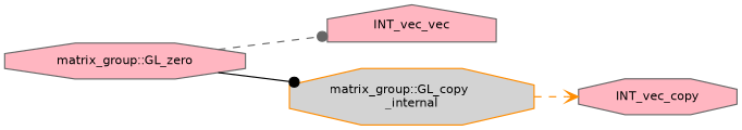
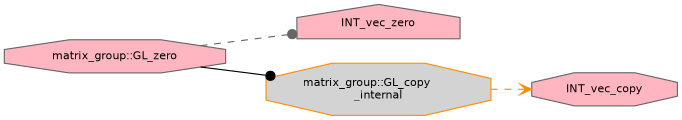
  digraph {
    rankdir=LR
    node [color=gray40 fillcolor=lightpink fontname=Helvetica fontsize=10 shape=octagon style=filled]
    edge [arrowhead=dot fontname=Helvetica fontsize=10 labelfontname=Helvetica labelfontsize=10 style=dashed]
    n1 [fontcolor=black height=0.2 label="matrix_group::GL_zero" width=0.4]
-   n2 [height=0.2 label=INT_vec_vec shape=house width=0.4]
+   n2 [height=0.2 label=INT_vec_zero shape=house width=0.4]
    n3 [color=darkorange fillcolor=lightgrey height=0.2 label="matrix_group::GL_copy\l_internal" width=0.4]
    n4 [height=0.2 label=INT_vec_copy width=0.4]
    n1 -> n2 [color=gray40]
    n1 -> n3 [color=black style=solid]
    n3 -> n4 [arrowhead=vee color=darkorange]
  }
